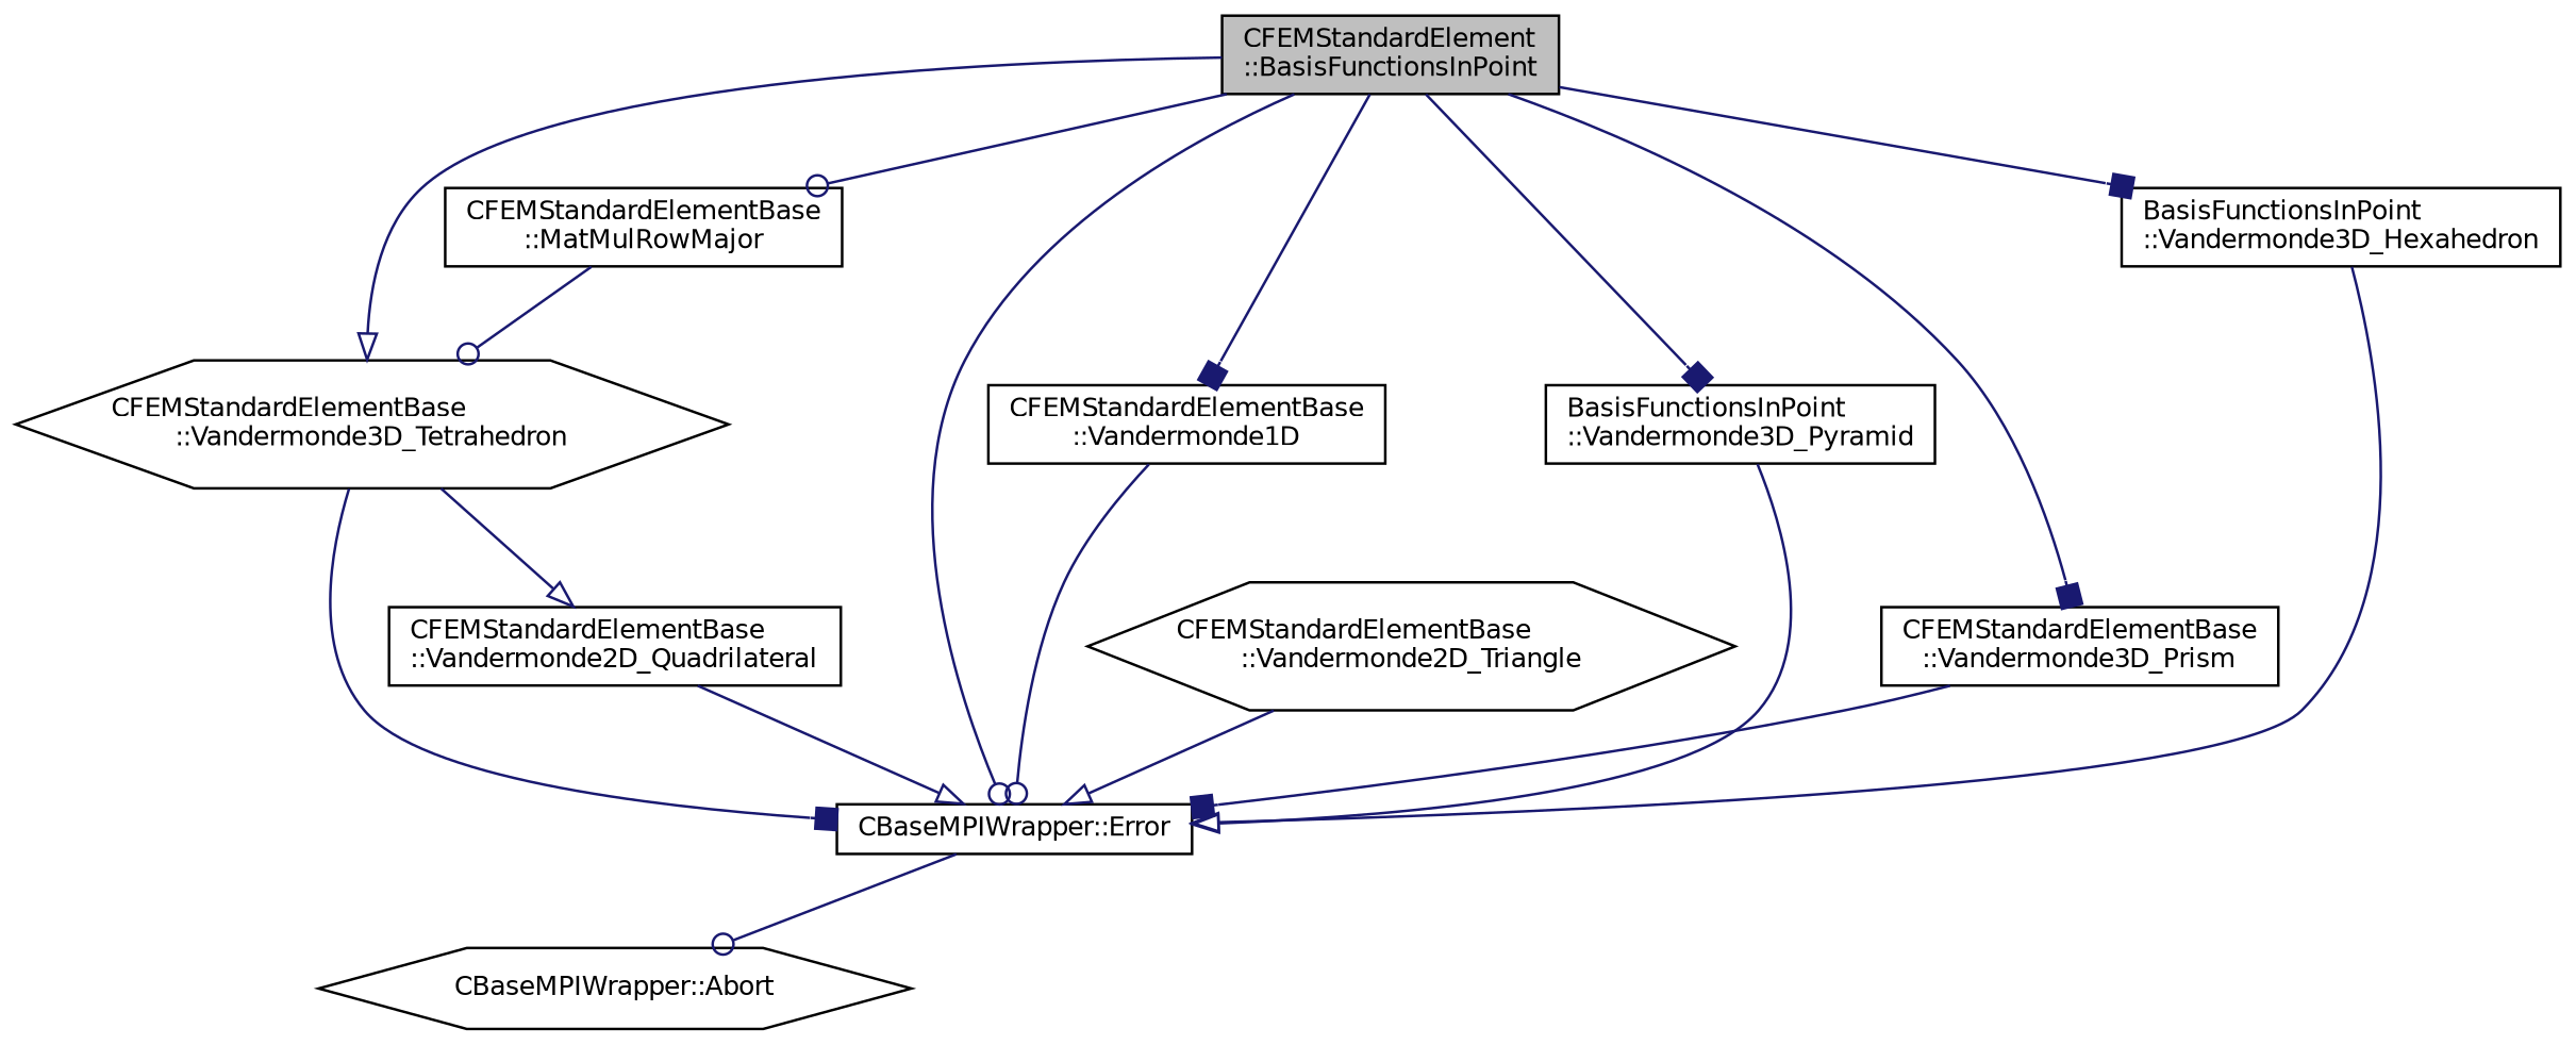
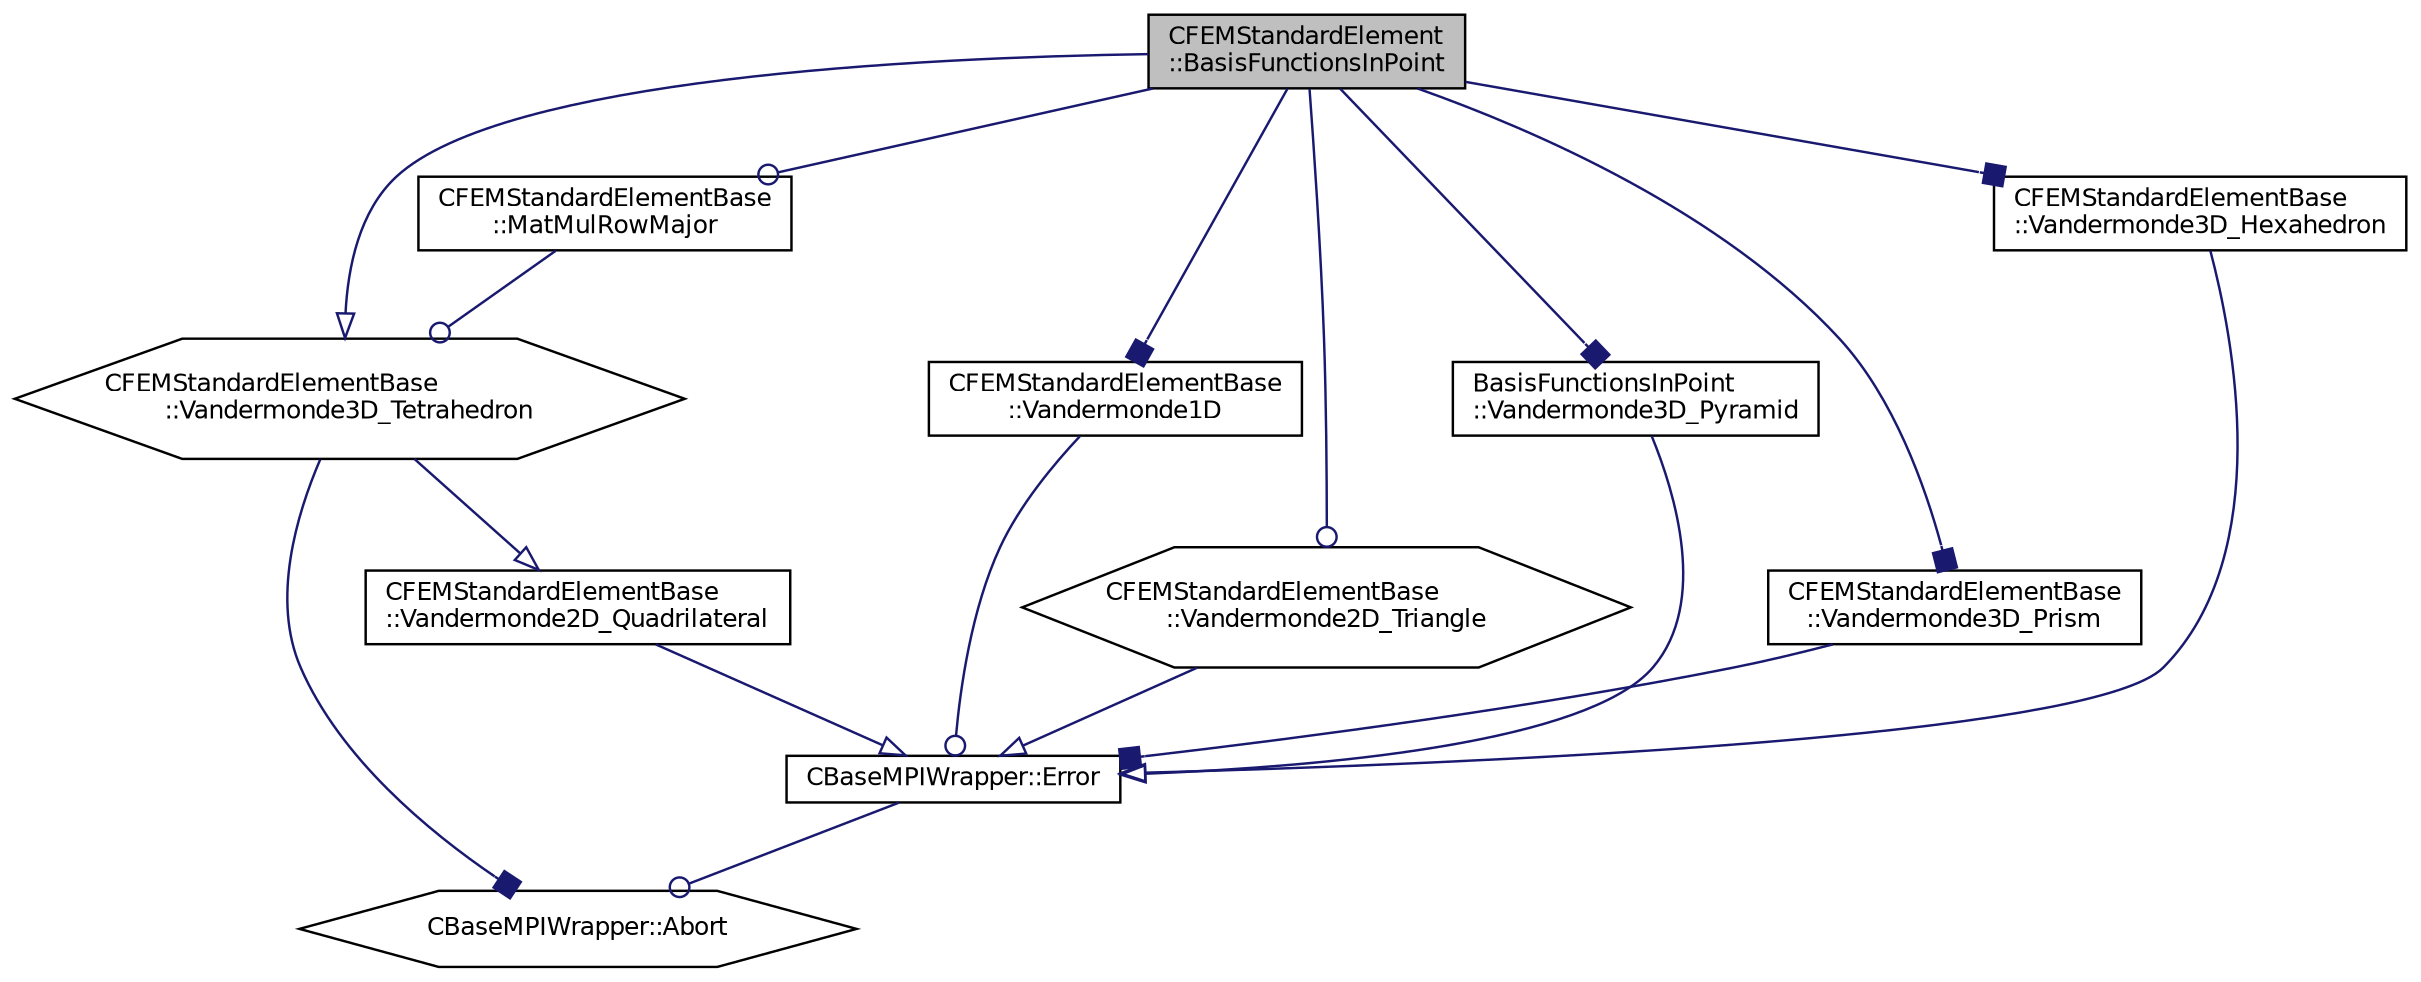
  digraph {
    rankdir=TB
    node [color=black fillcolor=white fontname=Helvetica fontsize=10 shape=box style=filled]
    edge [arrowhead=box color=midnightblue fontname=Helvetica fontsize=10 labelfontname=Helvetica labelfontsize=10 style=solid]
    n1 [fillcolor=grey75 fontcolor=black height=0.2 label="CFEMStandardElement\l::BasisFunctionsInPoint" width=0.4]
    n2 [height=0.2 label="CFEMStandardElementBase\l::Vandermonde1D" width=0.4]
    n3 [height=0.2 label="CFEMStandardElementBase\l::Vandermonde2D_Triangle" shape=hexagon width=0.4]
    n4 [height=0.2 label="CFEMStandardElementBase\l::Vandermonde3D_Tetrahedron" shape=hexagon width=0.4]
    n5 [height=0.2 label="BasisFunctionsInPoint\l::Vandermonde3D_Pyramid" width=0.4]
    n6 [height=0.2 label="CFEMStandardElementBase\l::Vandermonde3D_Prism" width=0.4]
-   n7 [height=0.2 label="BasisFunctionsInPoint\l::Vandermonde3D_Hexahedron" width=0.4]
+   n7 [height=0.2 label="CFEMStandardElementBase\l::Vandermonde3D_Hexahedron" width=0.4]
    n8 [height=0.2 label="CFEMStandardElementBase\l::MatMulRowMajor" width=0.4]
    n9 [height=0.2 label="CBaseMPIWrapper::Error" width=0.4]
    n10 [height=0.2 label="CFEMStandardElementBase\l::Vandermonde2D_Quadrilateral" width=0.4]
    n11 [height=0.2 label="CBaseMPIWrapper::Abort" shape=hexagon width=0.4]
    n1 -> n2
-   n1 -> n9 [arrowhead=odot]
+   n1 -> n3 [arrowhead=odot]
    n1 -> n4 [arrowhead=onormal]
    n1 -> n5
    n1 -> n6
    n1 -> n7
    n1 -> n8 [arrowhead=odot]
    n2 -> n9 [arrowhead=odot]
    n3 -> n9 [arrowhead=onormal]
-   n4 -> n9
+   n4 -> n11
    n4 -> n10 [arrowhead=onormal]
    n5 -> n9 [arrowhead=onormal]
    n6 -> n9
    n7 -> n9 [arrowhead=onormal]
    n8 -> n4 [arrowhead=odot]
    n9 -> n11 [arrowhead=odot]
    n10 -> n9 [arrowhead=onormal]
  }
